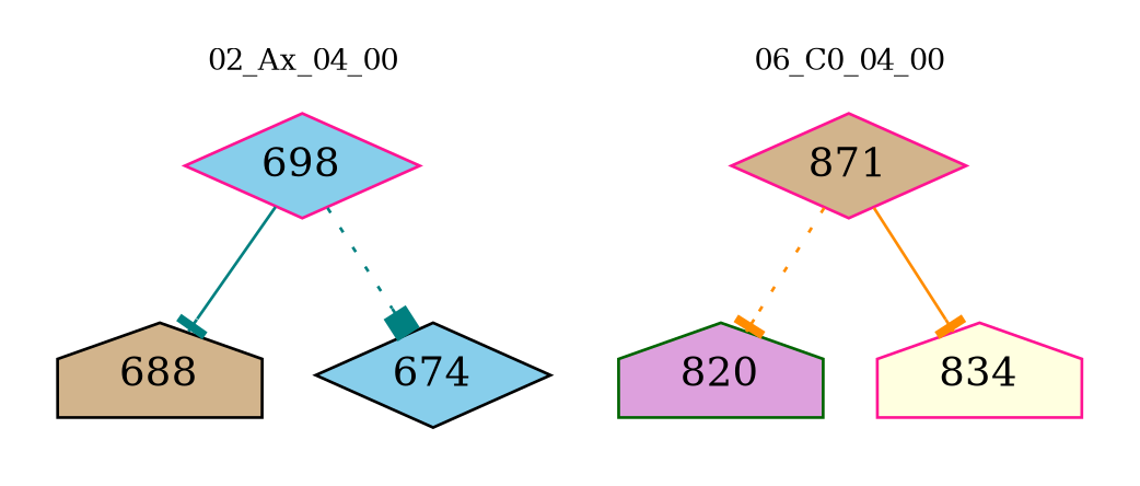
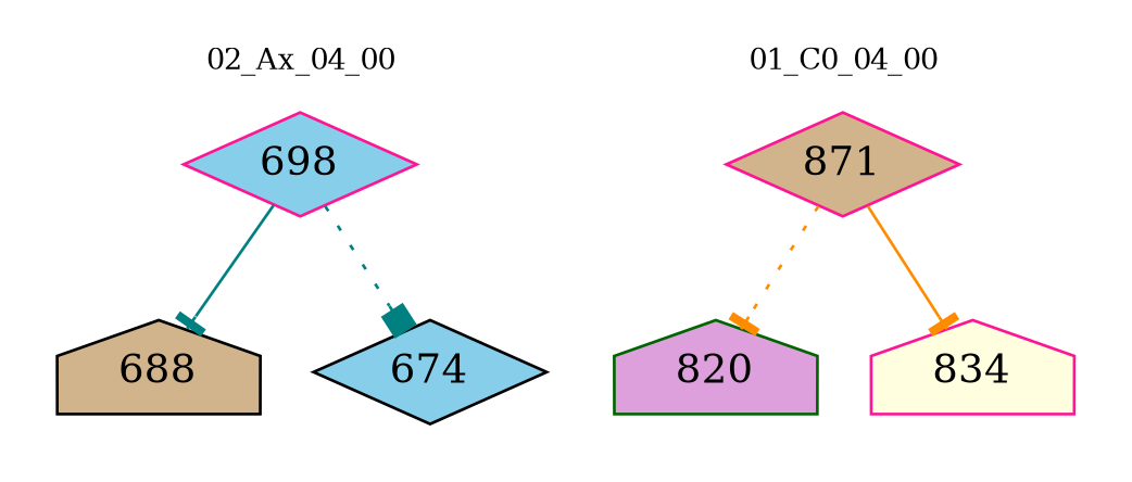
  digraph {
    node [color=deeppink fillcolor=skyblue shape=diamond style=filled]
    edge [arrowhead=tee color=teal style=solid]
    n1 [label=698]
    n2 [color=black fillcolor=tan label=688 shape=house]
    n3 [color=black label=674]
    n4 [fillcolor=tan label=871]
    n5 [color=darkgreen fillcolor=plum label=820 shape=house]
    n6 [fillcolor=lightyellow label=834 shape=house]
    subgraph cluster_1 {
      color=white
      fontsize=10
      label="02_Ax_04_00"
      n1
      n2
      n3
    }
    subgraph cluster_2 {
      color=white
      fontsize=10
-     label="06_C0_04_00"
+     label="01_C0_04_00"
      n4
      n5
      n6
    }
    n1 -> n2
    n1 -> n3 [arrowhead=box style=dotted]
    n4 -> n5 [color=darkorange style=dotted]
    n4 -> n6 [color=darkorange]
  }
